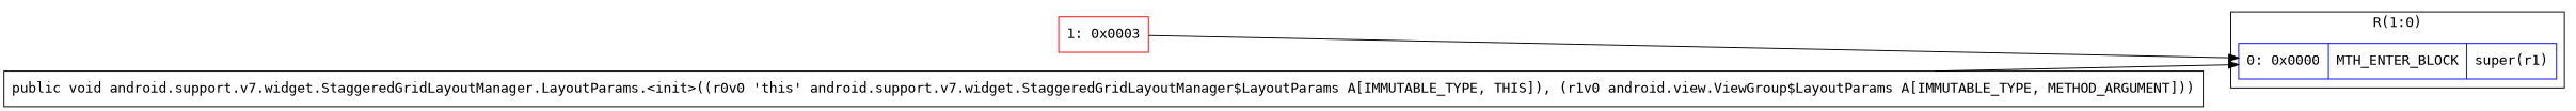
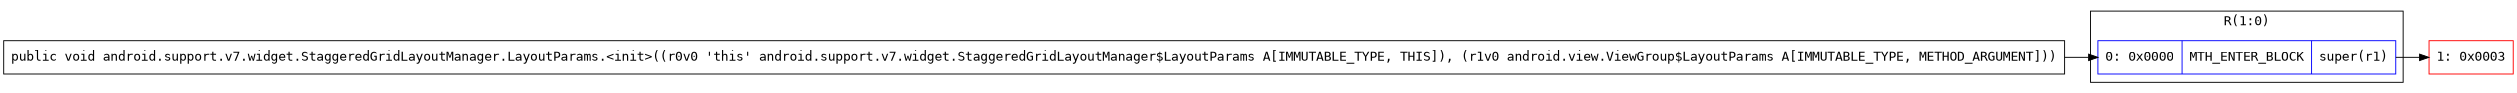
  digraph {
    rankdir=LR
    fontname="DejaVu Sans Mono"
    node [shape=record fontname="DejaVu Sans Mono"]
    edge [fontname="DejaVu Sans Mono"]
    n1 [color=blue label="{0\:\ 0x0000|MTH_ENTER_BLOCK\l|super(r1)\l}"]
    n2 [color=red label="{1\:\ 0x0003}"]
    n3 [label="{public void android.support.v7.widget.StaggeredGridLayoutManager.LayoutParams.\<init\>((r0v0 'this' android.support.v7.widget.StaggeredGridLayoutManager$LayoutParams A[IMMUTABLE_TYPE, THIS]), (r1v0 android.view.ViewGroup$LayoutParams A[IMMUTABLE_TYPE, METHOD_ARGUMENT])) }"]
    subgraph cluster_1 {
      label="R(1:0)"
      n1
    }
-   n2 -> n1
+   n1 -> n2
    n3 -> n1
  }
